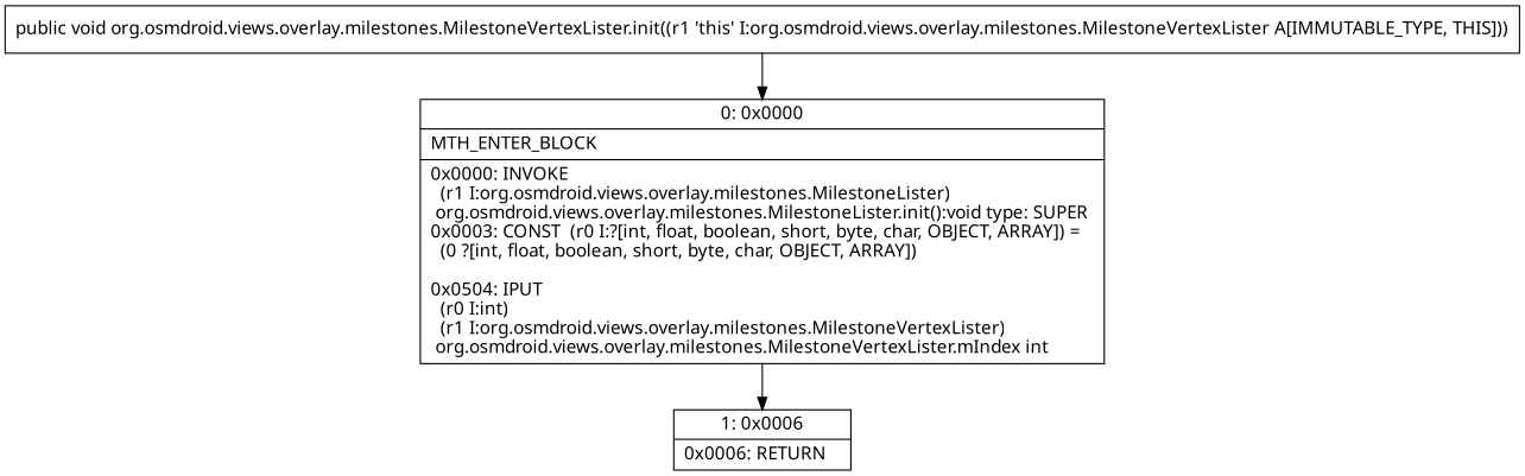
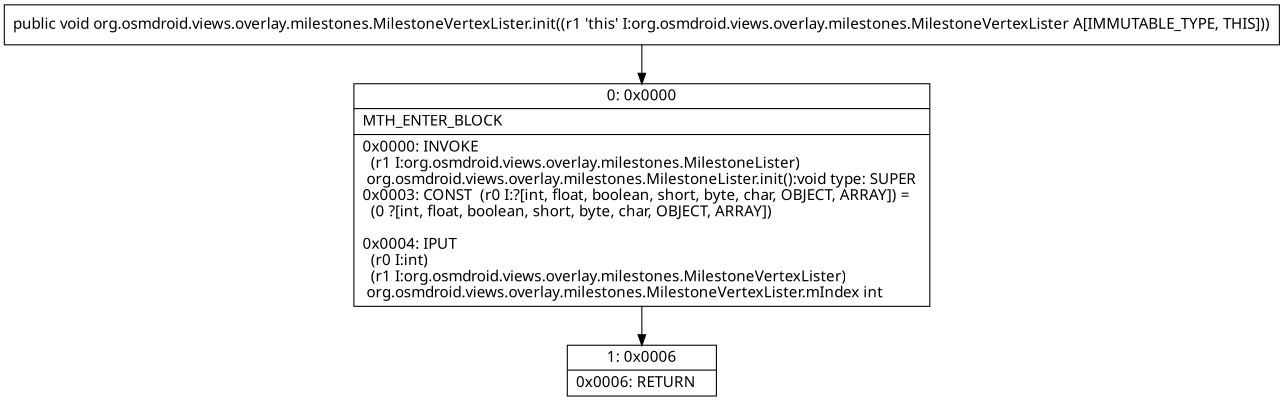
  digraph {
    fontname="Noto Sans"
    node [shape=record fontname="Noto Sans"]
    edge [fontname="Noto Sans"]
-   n1 [label="{0\:\ 0x0000|MTH_ENTER_BLOCK\l|0x0000: INVOKE  \l  (r1 I:org.osmdroid.views.overlay.milestones.MilestoneLister)\l org.osmdroid.views.overlay.milestones.MilestoneLister.init():void type: SUPER \l0x0003: CONST  (r0 I:?[int, float, boolean, short, byte, char, OBJECT, ARRAY]) = \l  (0 ?[int, float, boolean, short, byte, char, OBJECT, ARRAY])\l \l0x0504: IPUT  \l  (r0 I:int)\l  (r1 I:org.osmdroid.views.overlay.milestones.MilestoneVertexLister)\l org.osmdroid.views.overlay.milestones.MilestoneVertexLister.mIndex int \l}"]
+   n1 [label="{0\:\ 0x0000|MTH_ENTER_BLOCK\l|0x0000: INVOKE  \l  (r1 I:org.osmdroid.views.overlay.milestones.MilestoneLister)\l org.osmdroid.views.overlay.milestones.MilestoneLister.init():void type: SUPER \l0x0003: CONST  (r0 I:?[int, float, boolean, short, byte, char, OBJECT, ARRAY]) = \l  (0 ?[int, float, boolean, short, byte, char, OBJECT, ARRAY])\l \l0x0004: IPUT  \l  (r0 I:int)\l  (r1 I:org.osmdroid.views.overlay.milestones.MilestoneVertexLister)\l org.osmdroid.views.overlay.milestones.MilestoneVertexLister.mIndex int \l}"]
    n2 [label="{1\:\ 0x0006|0x0006: RETURN   \l}"]
    n3 [label="{public void org.osmdroid.views.overlay.milestones.MilestoneVertexLister.init((r1 'this' I:org.osmdroid.views.overlay.milestones.MilestoneVertexLister A[IMMUTABLE_TYPE, THIS])) }"]
    n1 -> n2
    n3 -> n1
  }
